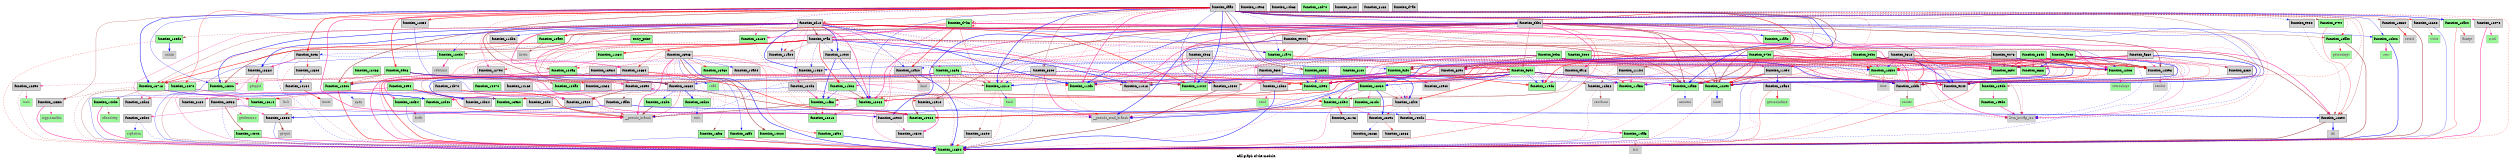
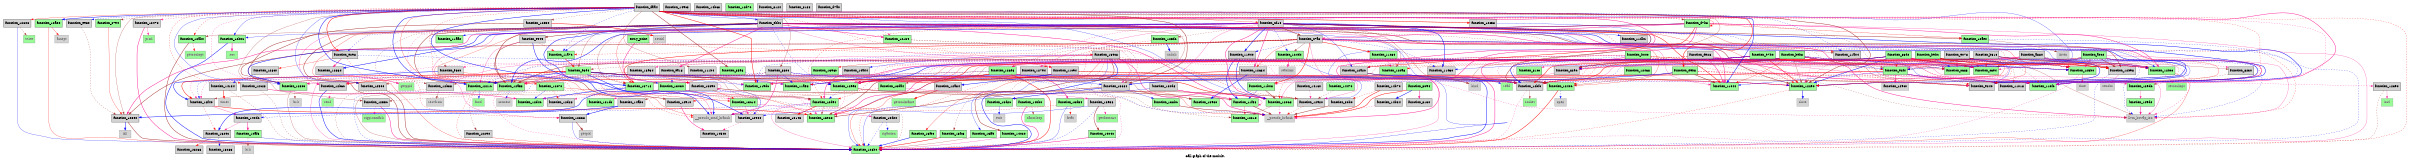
  digraph {
    label="Call graph of the module."
    node [fillcolor=lightgrey shape=record style=filled]
    edge [color=deeppink style=solid]
    n1 [fillcolor=palegreen label="{function_11b08}"]
    n2 [fillcolor=palegreen label="{function_11f58}"]
    n3 [fillcolor=palegreen label="{function_12068}"]
    n4 [fillcolor=palegreen label="{function_12218}"]
    n5 [color=gray50 fontcolor=gray50 label="{__pseudo_branch}"]
    n6 [label="{function_12500}"]
    n7 [fillcolor=palegreen label="{function_128b4}"]
    n8 [label="{function_e3c0}"]
    n9 [label="{function_12f40}"]
    n10 [color=gray50 fontcolor=gray50 label="{__pseudo_cond_branch}"]
    n11 [fillcolor=palegreen label="{function_13928}"]
    n12 [label="{function_140dc}"]
    n13 [label="{function_1329c}"]
    n14 [fillcolor=palegreen label="{function_12ae0}"]
    n15 [color=gray50 fontcolor=gray50 label="{listen}"]
    n16 [fillcolor=palegreen label="{function_119dc}"]
    n17 [fillcolor=palegreen label="{function_1230c}"]
    n18 [color=gray50 fontcolor=gray50 label="{fork}"]
    n19 [label="{function_12530}"]
    n20 [color=gray50 fontcolor=gray50 label="{setsid}"]
    n21 [fillcolor=palegreen label="{function_11c34}"]
    n22 [fillcolor=palegreen label="{function_124a8}"]
    n23 [color=gray50 fillcolor=palegreen fontcolor=gray50 label="{read}"]
    n24 [label="{function_11c94}"]
    n25 [fillcolor=palegreen label="{function_12a58}"]
    n26 [label="{function_12a84}"]
    n27 [fillcolor=palegreen label="{function_122e0}"]
    n28 [label="{function_12bfc}"]
    n29 [color=gray50 fontcolor=gray50 label="{connect}"]
    n30 [color=gray50 fillcolor=palegreen fontcolor=gray50 label="{getsockname}"]
    n31 [color=gray50 fontcolor=gray50 label="{close}"]
    n32 [color=gray50 fillcolor=palegreen fontcolor=gray50 label="{socket}"]
    n33 [label="{function_11d30}"]
    n34 [label="{function_1255c}"]
    n35 [color=gray50 fillcolor=palegreen fontcolor=gray50 label="{sigprocmask}"]
    n36 [color=gray50 fillcolor=palegreen label="{function_e3e4}"]
    n37 [fillcolor=palegreen label="{function_1221c}"]
    n38 [label="{function_12b38}"]
    n39 [label="{function_12b6c}"]
    n40 [fillcolor=palegreen label="{function_12ee8}"]
    n41 [fillcolor=palegreen label="{function_13030}"]
    n42 [fillcolor=palegreen label="{function_13718}"]
    n43 [label="{function_e240}"]
    n44 [label="{function_ebbc}"]
    n45 [label="{function_12290}"]
    n46 [color=gray50 fillcolor=palegreen fontcolor=gray50 label="{fcntl}"]
    n47 [fillcolor=palegreen label="{function_11a7c}"]
    n48 [color=gray50 fontcolor=gray50 label="{recvfrom}"]
    n49 [color=gray50 fillcolor=palegreen fontcolor=gray50 label="{send}"]
    n50 [fillcolor=palegreen label="{function_12d94}"]
    n51 [label="{function_12900}"]
    n52 [fillcolor=palegreen label="{function_131dc}"]
    n53 [fillcolor=palegreen label="{function_12d4c}"]
    n54 [label="{function_12d28}"]
    n55 [fillcolor=palegreen label="{function_13c14}"]
    n56 [fillcolor=palegreen label="{function_140b0}"]
    n57 [label="{function_11dbc}"]
    n58 [label="{function_e930}"]
    n59 [label="{function_123e0}"]
    n60 [color=gray50 fontcolor=gray50 label="{kill}"]
    n61 [label="{function_11a04}"]
    n62 [label="{function_12338}"]
    n63 [color=gray50 fontcolor=gray50 label="{getpid}"]
    n64 [fillcolor=palegreen label="{function_125b0}"]
    n65 [color=gray50 fontcolor=gray50 label="{time}"]
    n66 [label="{function_11e40}"]
    n67 [fillcolor=palegreen label="{function_125dc}"]
    n68 [color=gray50 fontcolor=gray50 label="{unlink}"]
    n69 [label="{function_12608}"]
    n70 [color=gray50 fillcolor=palegreen fontcolor=gray50 label="{write}"]
    n71 [fillcolor=palegreen label="{function_12a00}"]
    n72 [color=gray50 fontcolor=gray50 label="{accept}"]
    n73 [fillcolor=palegreen label="{function_1240c}"]
    n74 [color=gray50 fontcolor=gray50 label="{open}"]
    n75 [label="{function_e298}"]
    n76 [label="{function_12364}"]
    n77 [label="{function_128c0}"]
    n78 [color=gray50 fillcolor=palegreen fontcolor=gray50 label="{getppid}"]
    n79 [label="{function_14134}"]
    n80 [fillcolor=palegreen label="{function_e2f4}"]
    n81 [label="{function_11018}"]
    n82 [fillcolor=palegreen label="{function_11044}"]
    n83 [color=gray50 label="{function_129c0}"]
    n84 [fillcolor=palegreen label="{function_110fc}"]
    n85 [fillcolor=palegreen label="{function_11a58}"]
    n86 [label="{function_12634}"]
    n87 [fillcolor=palegreen label="{function_13930}"]
    n88 [fillcolor=palegreen label="{function_126e8}"]
    n89 [fillcolor=palegreen label="{function_13d54}"]
    n90 [label="{function_13148}"]
    n91 [color=gray50 fontcolor=gray50 label="{fstat}"]
    n92 [label="{function_127e4}"]
    n93 [fillcolor=palegreen label="{function_13da4}"]
    n94 [label="{function_12910}"]
    n95 [label="{function_13e38}"]
    n96 [fillcolor=palegreen label="{function_12134}"]
    n97 [color=gray50 fontcolor=gray50 label="{times}"]
    n98 [fillcolor=palegreen label="{function_12468}"]
    n99 [label="{function_12a2c}"]
    n100 [color=gray50 fontcolor=gray50 label="{bind}"]
    n101 [label="{function_12478}"]
    n102 [color=gray50 fillcolor=palegreen fontcolor=gray50 label="{prctl}"]
    n103 [label="{function_e944}"]
    n104 [label="{function_ea18}"]
    n105 [fillcolor=palegreen label="{function_12ab0}"]
    n106 [fillcolor=palegreen label="{function_12b0c}"]
    n107 [fillcolor=palegreen label="{function_11aa0}"]
    n108 [label="{function_12b98}"]
    n109 [fillcolor=palegreen label="{function_12bcc}"]
    n110 [color=gray50 fontcolor=gray50 label="{llvm_bswap_i32}"]
    n111 [label="{function_13684}"]
    n112 [fillcolor=palegreen label="{function_c688}"]
    n113 [fillcolor=palegreen label="{function_c6e4}"]
    n114 [label="{function_14540}"]
    n115 [color=gray50 fillcolor=palegreen fontcolor=gray50 label="{getsockopt}"]
    n116 [color=gray50 fillcolor=palegreen fontcolor=gray50 label="{recv}"]
    n117 [color=gray50 fontcolor=gray50 label="{sendto}"]
    n118 [color=gray50 fillcolor=palegreen fontcolor=gray50 label="{setsockopt}"]
    n119 [fillcolor=palegreen label="{function_13d2c}"]
    n120 [fillcolor=palegreen label="{function_138bc}"]
    n121 [fillcolor=palegreen label="{function_124d4}"]
    n122 [color=gray50 fontcolor=gray50 label="{readlink}"]
    n123 [label="{function_12920}"]
    n124 [fillcolor=palegreen label="{function_129dc}"]
    n125 [fillcolor=palegreen label="{function_149d0}"]
    n126 [label="{function_111b4}"]
    n127 [label="{function_12390}"]
    n128 [color=gray50 fillcolor=palegreen fontcolor=gray50 label="{ioctl}"]
    n129 [label="{function_12c28}"]
    n130 [label="{function_12c58}"]
    n131 [fillcolor=palegreen label="{function_12c70}"]
    n132 [label="{function_13d00}"]
    n133 [color=gray50 fillcolor=palegreen fontcolor=gray50 label="{getdents64}"]
    n134 [fillcolor=palegreen label="{function_1404c}"]
    n135 [color=gray50 fillcolor=palegreen fontcolor=gray50 label="{sigaction}"]
    n136 [color=gray50 fontcolor=gray50 label="{exit}"]
    n137 [color=gray50 fillcolor=palegreen fontcolor=gray50 label="{nanosleep}"]
    n138 [color=gray50 fontcolor=gray50 label="{brk}"]
    n139 [fillcolor=palegreen label="{function_1396c}"]
    n140 [label="{function_139c8}"]
    n141 [fillcolor=palegreen label="{function_13f9c}"]
    n142 [fillcolor=palegreen label="{function_13fc8}"]
    n143 [fillcolor=palegreen label="{function_13ff4}"]
    n144 [fillcolor=palegreen label="{function_14020}"]
    n145 [label="{function_14ad4}"]
    n146 [label="{function_13934}"]
    n147 [label="{function_13390}"]
    n148 [fillcolor=palegreen label="{function_14af8}"]
    n149 [label="{function_14160}"]
    n150 [fillcolor=palegreen label="{function_14470}"]
    n151 [label="{function_149c8}"]
    n152 [label="{function_14abc}"]
    n153 [label="{function_14b34}"]
    n154 [label="{function_14b68}"]
    n155 [label="{function_14b70}"]
    n156 [label="{function_80b0}"]
    n157 [fillcolor=palegreen label="{function_12d70}"]
    n158 [label="{function_13268}"]
    n159 [label="{function_13288}"]
    n160 [label="{function_134d8}"]
    n161 [fillcolor=palegreen label="{function_8094}"]
    n162 [label="{function_8130}"]
    n163 [label="{function_8124}"]
    n164 [label="{function_8188}"]
    n165 [fillcolor=palegreen label="{entry_point}"]
    n166 [fillcolor=palegreen label="{function_81cc}"]
    n167 [label="{function_8230}"]
    n168 [label="{function_829c}"]
    n169 [label="{function_830c}"]
    n170 [fillcolor=palegreen label="{function_85e8}"]
    n171 [fillcolor=palegreen label="{function_88d0}"]
    n172 [label="{function_9078}"]
    n173 [fillcolor=palegreen label="{function_97b0}"]
    n174 [fillcolor=palegreen label="{function_a0c0}"]
    n175 [label="{function_a880}"]
    n176 [fillcolor=palegreen label="{function_b000}"]
    n177 [label="{function_b31c}"]
    n178 [fillcolor=palegreen label="{function_b9bc}"]
    n179 [fillcolor=palegreen label="{function_beb8}"]
    n180 [fillcolor=palegreen label="{function_c794}"]
    n181 [label="{function_c7a8}"]
    n182 [label="{function_cd18}"]
    n183 [label="{function_d7a0}"]
    n184 [fillcolor=palegreen label="{function_d7b8}"]
    n185 [label="{function_d928}"]
    n186 [fillcolor=palegreen label="{function_d9b8}"]
    n187 [label="{function_daa4}"]
    n1 -> n2 [color=blue]
    n1 -> n3 [color=brown style=bold]
    n2 -> n2
    n2 -> n4 [color=red]
    n2 -> n5 [color=brown style=bold]
    n3 -> n4 [color=brown]
    n3 -> n5 [style=dashed]
    n6 -> n7 [color=brown style=bold]
    n8 -> n9 [color=blue style=bold]
    n8 -> n10 [color=red]
    n9 -> n11 [color=red style=bold]
    n9 -> n12
    n9 -> n13 [color=red style=dashed]
    n12 -> n148 [style=bold]
    n13 -> n158 [color=red]
    n13 -> n159 [color=blue style=dashed]
    n14 -> n7 [color=blue style=dashed]
    n14 -> n15 [color=brown]
    n17 -> n7 [color=brown]
    n17 -> n18 [color=brown style=dashed]
    n19 -> n7 [color=brown style=bold]
    n19 -> n20 [color=red style=bold]
    n21 -> n22
    n22 -> n7 [style=bold]
    n22 -> n23 [color=blue]
    n24 -> n7 [color=blue]
    n24 -> n25 [color=red style=bold]
    n24 -> n26 [color=blue style=bold]
    n24 -> n27 [color=red style=bold]
    n24 -> n28 [color=brown style=dashed]
    n25 -> n7 [style=dashed]
    n25 -> n29 [color=blue style=dashed]
    n26 -> n7 [color=red]
    n26 -> n30 [color=red style=bold]
    n27 -> n7 [color=red style=dashed]
    n27 -> n31 [color=blue style=bold]
    n28 -> n7 [style=dashed]
    n28 -> n32 [color=brown]
    n34 -> n7 [style=bold]
    n34 -> n35 [style=dashed]
    n36 -> n3 [color=red style=bold]
    n36 -> n6 [color=brown style=dashed]
    n36 -> n9 [color=red style=bold]
    n36 -> n10 [color=blue style=bold]
    n36 -> n16 [color=blue]
    n36 -> n25 [style=bold]
    n36 -> n27 [style=dashed]
    n36 -> n28 [color=blue style=bold]
    n36 -> n37 [color=blue style=bold]
    n36 -> n38 [color=brown style=dashed]
    n36 -> n39 [color=red style=bold]
    n36 -> n40 [color=blue]
    n36 -> n41 [color=blue]
    n36 -> n42 [color=red style=dashed]
    n36 -> n43 [color=brown style=bold]
    n37 -> n7 [color=red style=dashed]
    n37 -> n44 [style=dashed]
    n37 -> n45 [color=brown style=dashed]
    n37 -> n46 [color=blue]
    n38 -> n7 [color=brown style=dashed]
    n38 -> n48 [color=brown]
    n39 -> n7 [color=blue style=bold]
    n39 -> n49 [style=dashed]
    n40 -> n2 [color=brown style=bold]
    n40 -> n7 [style=dashed]
    n40 -> n10 [style=dashed]
    n40 -> n50 [color=blue style=dashed]
    n41 -> n9 [color=brown]
    n41 -> n11 [color=red]
    n41 -> n13 [color=blue style=bold]
    n41 -> n50
    n41 -> n51 [color=blue]
    n41 -> n52
    n42 -> n7 [color=brown style=dashed]
    n42 -> n34 [color=brown style=dashed]
    n42 -> n53 [color=blue style=bold]
    n42 -> n54 [style=dashed]
    n42 -> n55 [style=dashed]
    n42 -> n56 [color=brown]
    n44 -> n3 [style=bold]
    n44 -> n6 [color=brown style=bold]
    n44 -> n7 [color=red]
    n44 -> n8 [color=brown style=dashed]
    n44 -> n17 [color=brown style=bold]
    n44 -> n24
    n44 -> n25 [color=brown style=bold]
    n44 -> n27 [color=brown style=bold]
    n44 -> n28 [color=blue]
    n44 -> n36 [color=brown]
    n44 -> n38 [color=brown style=dashed]
    n44 -> n39
    n44 -> n40 [color=blue style=dashed]
    n44 -> n43 [color=blue]
    n44 -> n51 [color=blue style=bold]
    n44 -> n64 [color=red style=dashed]
    n44 -> n75 [color=blue style=dashed]
    n44 -> n81 [style=bold]
    n44 -> n82
    n44 -> n84 [color=blue style=bold]
    n44 -> n94 [color=brown style=bold]
    n44 -> n96 [style=bold]
    n44 -> n103 [color=brown style=bold]
    n44 -> n104 [style=bold]
    n44 -> n105 [color=brown]
    n44 -> n106 [color=blue]
    n44 -> n107 [color=blue]
    n44 -> n108 [color=brown style=bold]
    n44 -> n109 [color=blue]
    n44 -> n110 [color=red style=dashed]
    n44 -> n111 [color=brown]
    n44 -> n112 [color=brown style=dashed]
    n44 -> n113 [style=bold]
    n45 -> n7 [color=red]
    n47 -> n36 [color=red style=bold]
    n50 -> n7
    n50 -> n10 [color=blue style=dashed]
    n50 -> n11 [color=brown]
    n50 -> n12 [color=blue style=dashed]
-   n50 -> n13
+   n12 -> n13
    n50 -> n90 [color=red style=bold]
    n51 -> n114 [style=dashed]
    n55 -> n51
    n55 -> n132
    n56 -> n7 [style=bold]
    n56 -> n137 [color=brown style=dashed]
    n58 -> n59 [color=brown style=dashed]
    n59 -> n7 [color=brown style=bold]
    n59 -> n60 [color=blue style=bold]
    n62 -> n7 [color=blue]
    n62 -> n63 [color=brown style=bold]
    n64 -> n7 [style=dashed]
    n64 -> n65 [color=red]
    n66 -> n2 [color=blue style=bold]
    n66 -> n3 [color=blue style=bold]
    n67 -> n7 [color=red style=dashed]
    n67 -> n68 [color=blue style=bold]
    n69 -> n7 [color=blue]
    n69 -> n70 [color=brown style=dashed]
    n71 -> n7 [color=red]
    n71 -> n72 [color=red]
    n73 -> n7 [color=red style=bold]
    n73 -> n74 [color=blue style=dashed]
    n75 -> n62 [color=red style=dashed]
    n75 -> n64 [color=blue style=dashed]
    n75 -> n76 [style=bold]
    n75 -> n77 [color=red]
    n76 -> n7
    n76 -> n78 [style=bold]
    n77 -> n79 [color=blue style=dashed]
    n79 -> n7 [color=brown style=dashed]
    n79 -> n97 [color=red style=bold]
    n80 -> n3
    n80 -> n16 [color=red style=bold]
    n80 -> n81 [color=blue style=bold]
    n80 -> n82 [color=blue]
    n80 -> n83 [style=bold]
    n80 -> n84 [style=bold]
    n86 -> n7
    n86 -> n9 [style=dashed]
    n86 -> n11 [color=red style=bold]
    n86 -> n27 [style=dashed]
    n86 -> n87 [color=blue style=bold]
    n88 -> n7 [color=red style=bold]
    n88 -> n9 [color=blue style=dashed]
    n88 -> n11 [color=brown style=bold]
    n88 -> n27 [color=blue style=dashed]
    n88 -> n37 [color=brown]
    n88 -> n40 [color=red style=bold]
    n88 -> n50 [color=red style=dashed]
    n88 -> n73 [color=blue]
    n88 -> n89 [style=bold]
    n89 -> n7 [color=blue]
    n89 -> n10 [color=red style=dashed]
    n89 -> n91 [color=red style=dashed]
    n92 -> n11 [style=bold]
    n92 -> n87 [color=brown]
    n92 -> n93 [color=brown]
    n93 -> n94 [color=red style=dashed]
    n93 -> n95
    n94 -> n114 [style=bold]
    n95 -> n7 [color=blue style=dashed]
    n95 -> n51 [color=blue]
    n95 -> n133 [style=dashed]
    n95 -> n134 [color=brown style=bold]
    n96 -> n4 [color=brown style=dashed]
    n96 -> n5 [color=brown style=dashed]
    n98 -> n73 [color=red style=dashed]
    n99 -> n7 [color=blue style=bold]
    n99 -> n100 [color=brown style=bold]
    n101 -> n7 [style=bold]
    n101 -> n102
    n103 -> n10 [color=blue style=bold]
    n103 -> n25 [color=brown style=bold]
    n103 -> n28 [style=dashed]
    n103 -> n37
    n103 -> n47 [color=red style=dashed]
    n104 -> n16 [style=dashed]
    n104 -> n41 [color=blue style=dashed]
    n104 -> n50 [color=brown]
    n104 -> n85 [color=blue]
    n105 -> n7 [color=brown style=bold]
    n105 -> n115 [color=red style=dashed]
    n106 -> n7 [color=blue style=bold]
    n106 -> n116 [style=bold]
    n108 -> n7 [color=blue style=dashed]
    n108 -> n117
    n109 -> n7 [color=red]
    n109 -> n118 [style=dashed]
    n111 -> n5 [color=red]
    n111 -> n11 [color=brown style=bold]
    n111 -> n87 [color=brown]
    n111 -> n119 [color=blue style=bold]
    n111 -> n120 [color=blue]
    n119 -> n136 [color=blue]
    n120 -> n5 [color=brown style=bold]
    n121 -> n7 [color=blue]
    n121 -> n122 [style=bold]
    n123 -> n5 [color=red style=dashed]
    n124 -> n125
    n125 -> n110 [style=bold]
    n126 -> n50 [color=brown]
    n126 -> n85
    n127 -> n7 [color=brown style=dashed]
    n127 -> n128
    n129 -> n7 [color=brown style=dashed]
    n129 -> n53 [style=bold]
    n130 -> n123 [color=blue]
    n131 -> n7 [color=brown]
    n131 -> n53 [color=blue]
    n131 -> n54 [color=red style=dashed]
    n131 -> n55 [color=red]
    n132 -> n7 [color=blue style=dashed]
    n132 -> n135 [color=blue style=dashed]
    n134 -> n7 [style=bold]
    n140 -> n5 [style=bold]
    n140 -> n7 [color=blue style=bold]
    n140 -> n10
    n140 -> n111
    n140 -> n123 [color=red style=dashed]
    n140 -> n139 [color=red]
    n140 -> n141 [color=red]
    n140 -> n142 [color=brown style=dashed]
    n140 -> n143 [color=blue]
    n140 -> n144 [color=brown style=bold]
    n140 -> n145 [color=blue]
    n140 -> n146
    n141 -> n7 [color=blue style=bold]
    n142 -> n7 [color=red style=bold]
    n143 -> n7 [color=brown]
    n144 -> n7
    n146 -> n37 [color=brown]
    n146 -> n73 [color=brown style=bold]
    n146 -> n147
    n147 -> n10 [color=blue style=dashed]
    n147 -> n11 [style=dashed]
    n147 -> n53 [style=dashed]
    n147 -> n55 [color=red]
    n147 -> n123 [color=brown style=bold]
    n147 -> n147
    n147 -> n152 [color=brown style=dashed]
    n148 -> n7 [color=blue]
    n148 -> n138 [color=brown style=dashed]
    n149 -> n123 [style=dashed]
    n150 -> n123 [color=brown style=dashed]
    n152 -> n59 [color=blue style=bold]
    n152 -> n62 [color=blue style=bold]
    n153 -> n5 [style=dashed]
    n155 -> n5 [color=red style=bold]
    n155 -> n156 [color=red style=dashed]
    n156 -> n5 [color=brown style=bold]
    n160 -> n2 [style=bold]
    n160 -> n3
    n160 -> n7 [color=blue]
    n161 -> n5 [color=red style=bold]
    n161 -> n153 [color=blue style=bold]
    n161 -> n162 [style=bold]
    n165 -> n140 [color=red style=dashed]
    n165 -> n147 [style=bold]
    n167 -> n124 [color=brown style=dashed]
    n168 -> n1
    n169 -> n5 [color=blue style=dashed]
    n169 -> n7 [color=blue style=dashed]
    n169 -> n9 [style=dashed]
    n169 -> n10 [style=bold]
    n169 -> n17 [color=brown style=dashed]
    n169 -> n40 [color=red style=dashed]
    n169 -> n85 [color=blue]
    n169 -> n110 [style=dashed]
    n169 -> n111 [color=blue]
    n170 -> n40 [color=blue style=dashed]
    n170 -> n41 [color=red]
    n171 -> n27 [color=blue style=bold]
    n171 -> n28 [color=red style=bold]
    n171 -> n40 [color=red]
    n171 -> n43 [color=red style=dashed]
    n171 -> n64 [color=blue]
    n171 -> n80 [color=red style=dashed]
    n171 -> n85 [color=blue style=bold]
    n171 -> n108 [color=red style=bold]
    n171 -> n109
    n171 -> n110
    n171 -> n112
    n171 -> n113 [color=red style=bold]
    n171 -> n168 [color=blue style=dashed]
    n172 -> n27
    n172 -> n28 [color=red style=dashed]
    n172 -> n40 [color=red]
    n172 -> n43 [color=red]
    n172 -> n64 [color=red style=dashed]
    n172 -> n80
    n172 -> n108 [color=brown]
    n172 -> n109 [color=blue style=bold]
    n172 -> n110 [color=blue style=dashed]
    n172 -> n112 [style=bold]
    n172 -> n113 [color=brown]
    n172 -> n168 [color=brown style=dashed]
    n173 -> n25 [color=brown style=bold]
    n173 -> n27 [color=red style=bold]
    n173 -> n28 [style=dashed]
    n173 -> n37 [color=blue style=dashed]
    n173 -> n38
    n173 -> n40 [color=blue style=bold]
    n173 -> n43 [color=red style=dashed]
    n173 -> n50 [style=bold]
-   n173 -> n64 [color=brown]
    n173 -> n80 [color=blue]
    n173 -> n108 [color=red]
    n173 -> n109
    n173 -> n110 [style=bold]
    n173 -> n112
    n173 -> n113 [color=brown]
    n173 -> n168 [color=blue style=dashed]
    n174 -> n27 [color=blue style=bold]
    n174 -> n28 [color=blue style=dashed]
    n174 -> n40 [color=brown]
    n174 -> n43 [color=red]
    n174 -> n64 [style=bold]
    n174 -> n80 [color=brown style=dashed]
    n174 -> n108 [color=brown style=bold]
    n174 -> n109
    n174 -> n110
    n174 -> n112 [color=blue style=bold]
    n174 -> n113
    n174 -> n167 [style=dashed]
    n174 -> n168 [color=red]
    n175 -> n27 [color=brown style=dashed]
    n175 -> n28
    n175 -> n40
    n175 -> n43 [color=blue style=bold]
    n175 -> n64 [color=red style=dashed]
    n175 -> n108
    n175 -> n109
    n175 -> n110 [color=blue style=dashed]
    n175 -> n112
    n175 -> n113 [color=brown style=bold]
    n175 -> n167 [color=brown]
    n175 -> n168 [style=bold]
    n176 -> n25 [color=brown style=dashed]
    n176 -> n28 [style=bold]
    n176 -> n39 [style=dashed]
    n176 -> n40
    n176 -> n43 [color=red style=dashed]
    n176 -> n64 [color=red]
    n176 -> n80 [color=red style=dashed]
    n176 -> n99 [color=blue style=dashed]
    n176 -> n110 [color=brown style=dashed]
    n176 -> n168 [color=red style=dashed]
    n177 -> n27 [color=red style=dashed]
    n177 -> n28 [color=red style=bold]
    n177 -> n40 [color=red style=bold]
    n177 -> n43 [color=blue style=bold]
    n177 -> n64 [color=blue]
    n177 -> n80 [color=brown]
    n177 -> n108 [color=brown style=bold]
    n177 -> n109 [color=red]
    n177 -> n110 [style=dashed]
    n177 -> n112 [color=red style=dashed]
    n177 -> n113 [color=red style=dashed]
    n177 -> n168 [color=blue style=dashed]
    n178 -> n27 [color=red]
    n178 -> n28 [color=red style=dashed]
    n178 -> n40
    n178 -> n43 [color=blue]
    n178 -> n64 [style=dashed]
    n178 -> n81 [color=brown style=dashed]
    n178 -> n84 [color=brown style=dashed]
    n178 -> n85 [style=dashed]
    n178 -> n108 [color=red]
    n178 -> n109 [color=red style=bold]
    n178 -> n110 [color=brown]
    n178 -> n112 [color=blue]
    n178 -> n113 [color=brown]
    n178 -> n168
    n179 -> n16 [style=dashed]
    n179 -> n22 [color=red style=dashed]
    n179 -> n27 [color=brown]
    n179 -> n28 [color=blue style=bold]
    n179 -> n33 [color=blue]
    n179 -> n40 [style=dashed]
    n179 -> n43 [color=brown]
    n179 -> n64 [color=blue]
    n179 -> n73 [style=dashed]
    n179 -> n80 [color=brown style=dashed]
    n179 -> n81 [color=brown]
    n179 -> n82 [color=red]
    n179 -> n84 [color=blue]
    n179 -> n85 [color=red style=dashed]
    n179 -> n108 [color=red style=dashed]
    n179 -> n109 [color=blue style=dashed]
    n179 -> n112 [color=brown]
    n179 -> n113
    n179 -> n124
    n179 -> n166
    n179 -> n168 [color=brown style=bold]
    n180 -> n59 [color=red]
    n181 -> n1 [color=red style=bold]
    n181 -> n16 [color=blue style=dashed]
    n181 -> n21 [color=red style=bold]
    n181 -> n27 [style=dashed]
    n181 -> n33 [color=blue style=dashed]
    n181 -> n42 [color=red style=bold]
    n181 -> n47 [color=red style=dashed]
    n181 -> n59 [color=brown style=bold]
    n181 -> n61 [color=brown]
    n181 -> n66 [color=blue style=dashed]
    n181 -> n73 [color=red]
    n181 -> n81 [color=blue style=bold]
    n181 -> n82 [style=bold]
    n181 -> n84 [color=red style=dashed]
    n181 -> n86 [color=red]
    n181 -> n88 [color=brown style=dashed]
    n181 -> n92 [color=red style=dashed]
    n181 -> n121 [color=brown]
    n181 -> n123
    n182 -> n3 [style=bold]
    n182 -> n14 [color=brown style=bold]
    n182 -> n17 [color=blue style=bold]
    n182 -> n22 [color=brown]
    n182 -> n27 [color=red]
    n182 -> n28 [color=brown]
    n182 -> n33 [color=blue style=bold]
    n182 -> n42 [color=brown]
    n182 -> n47 [color=blue]
    n182 -> n50 [color=red style=dashed]
    n182 -> n57 [color=blue]
    n182 -> n59 [style=bold]
    n182 -> n61 [color=red style=dashed]
    n182 -> n62
    n182 -> n64 [color=red]
    n182 -> n66 [color=blue style=bold]
    n182 -> n67 [color=brown style=dashed]
    n182 -> n73 [color=brown style=bold]
    n182 -> n76 [color=blue style=bold]
    n182 -> n81 [color=blue style=dashed]
    n182 -> n82 [color=red style=bold]
    n182 -> n84 [color=blue style=bold]
    n182 -> n86 [style=bold]
    n182 -> n88 [style=dashed]
    n182 -> n92
    n182 -> n99 [color=blue]
    n182 -> n121 [color=blue style=dashed]
    n182 -> n160
    n182 -> n181 [color=brown style=bold]
    n184 -> n7
    n184 -> n14 [color=red]
+   n184 -> n25 [color=blue style=bold]
    n184 -> n27 [color=brown style=dashed]
    n184 -> n28 [style=bold]
    n184 -> n37 [color=red]
    n184 -> n42 [color=red]
    n184 -> n99 [color=red style=bold]
    n184 -> n109 [style=bold]
    n184 -> n181 [style=bold]
    n184 -> n184 [color=red]
    n185 -> n3 [color=red style=dashed]
    n185 -> n8 [style=dashed]
    n185 -> n36 [color=brown style=dashed]
    n185 -> n43
    n185 -> n81 [style=bold]
    n185 -> n82 [style=bold]
    n185 -> n84
    n186 -> n17 [style=dashed]
    n186 -> n42 [color=brown]
    n186 -> n73 [color=brown]
    n186 -> n81 [color=brown style=dashed]
    n186 -> n82 [color=brown style=bold]
    n186 -> n84 [color=red style=dashed]
    n186 -> n111 [color=blue style=bold]
    n186 -> n127 [style=dashed]
    n187 -> n3 [color=blue]
    n187 -> n5 [style=bold]
    n187 -> n6 [color=blue]
    n187 -> n7 [color=red style=dashed]
    n187 -> n10 [color=red style=dashed]
    n187 -> n16 [color=red style=bold]
    n187 -> n17 [color=blue]
    n187 -> n19 [color=brown style=dashed]
    n187 -> n24 [color=red style=dashed]
    n187 -> n25 [color=blue style=bold]
    n187 -> n27 [color=brown style=bold]
    n187 -> n28 [color=brown]
    n187 -> n34 [color=brown]
    n187 -> n37 [color=blue style=bold]
    n187 -> n39 [style=dashed]
    n187 -> n42 [color=blue style=bold]
    n187 -> n43 [color=red style=dashed]
    n187 -> n44 [color=blue]
    n187 -> n47 [color=blue style=dashed]
    n187 -> n58 [color=blue style=dashed]
    n187 -> n59 [color=brown]
    n187 -> n61 [color=blue style=dashed]
    n187 -> n69 [color=red]
    n187 -> n71 [color=blue style=bold]
    n187 -> n75 [color=red style=bold]
    n187 -> n80 [color=blue]
    n187 -> n81 [style=dashed]
    n187 -> n82 [color=blue style=bold]
    n187 -> n84 [style=bold]
    n187 -> n96 [style=dashed]
    n187 -> n101 [style=dashed]
    n187 -> n105 [color=red style=dashed]
    n187 -> n106 [color=blue]
    n187 -> n111 [color=brown style=bold]
    n187 -> n126 [color=brown]
    n187 -> n129 [color=red style=dashed]
    n187 -> n130 [color=red style=bold]
    n187 -> n131 [color=red]
    n187 -> n169 [color=brown]
    n187 -> n170 [color=brown style=bold]
    n187 -> n180 [color=brown style=dashed]
    n187 -> n182 [color=red]
    n187 -> n184 [color=brown style=dashed]
    n187 -> n186 [color=red style=bold]
  }
